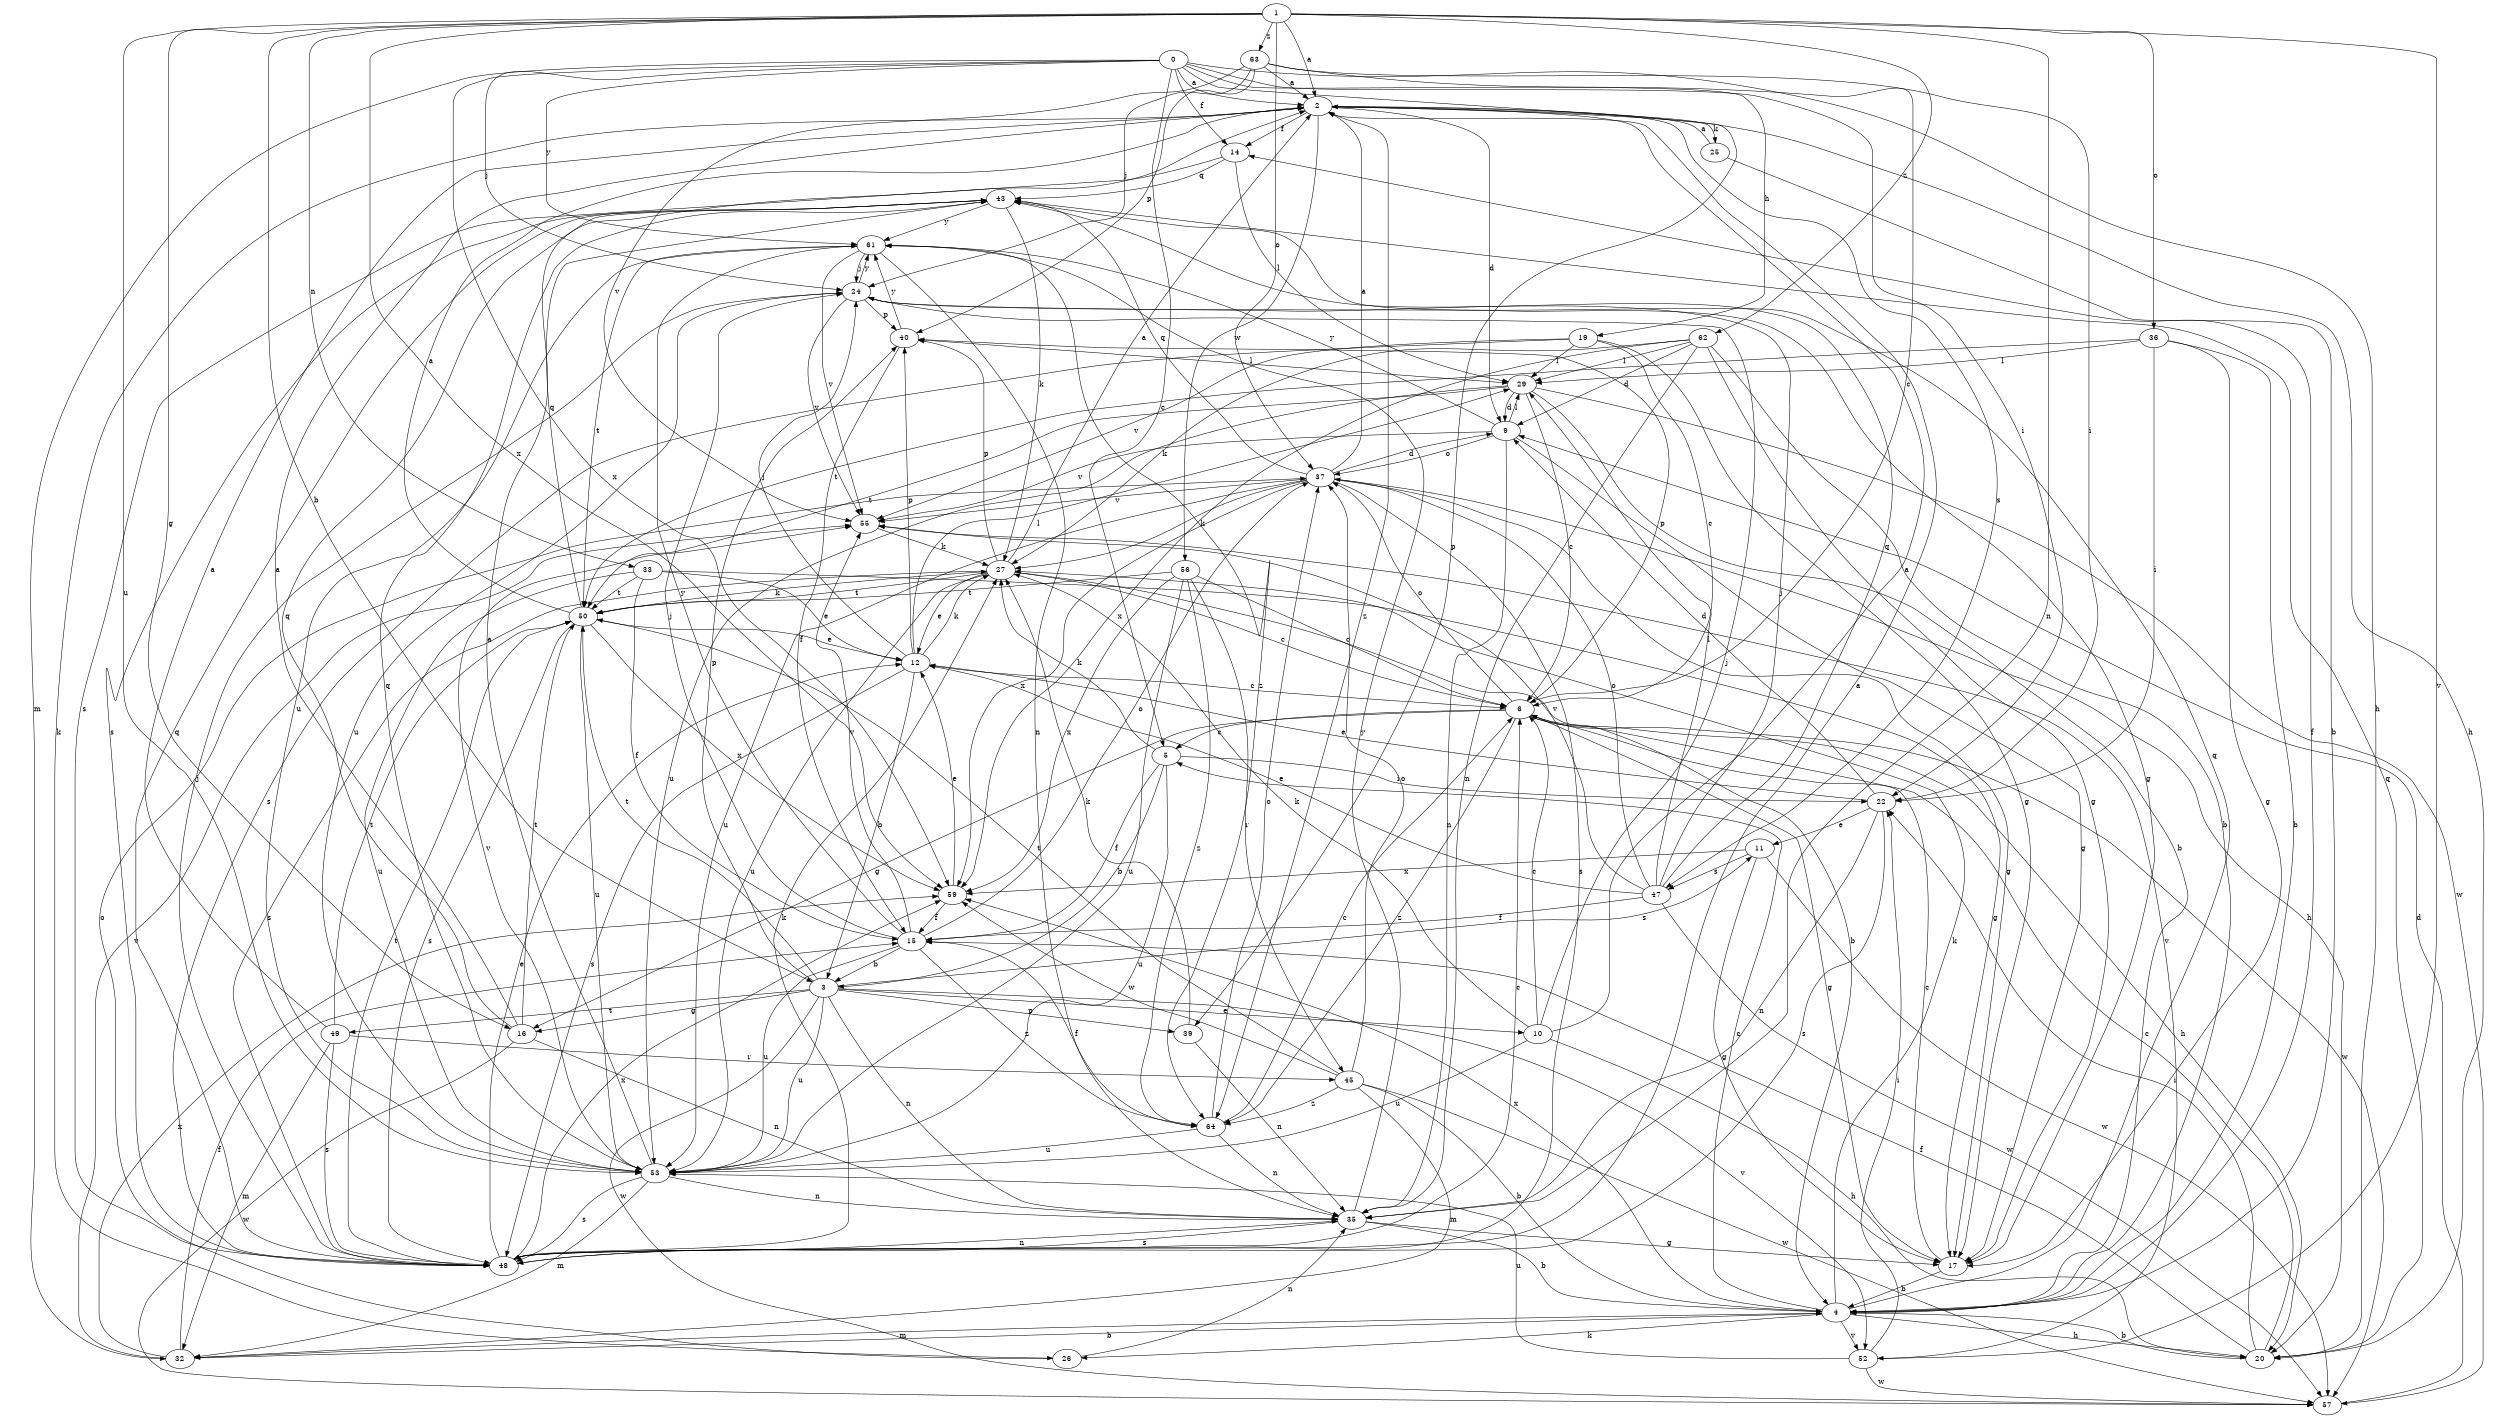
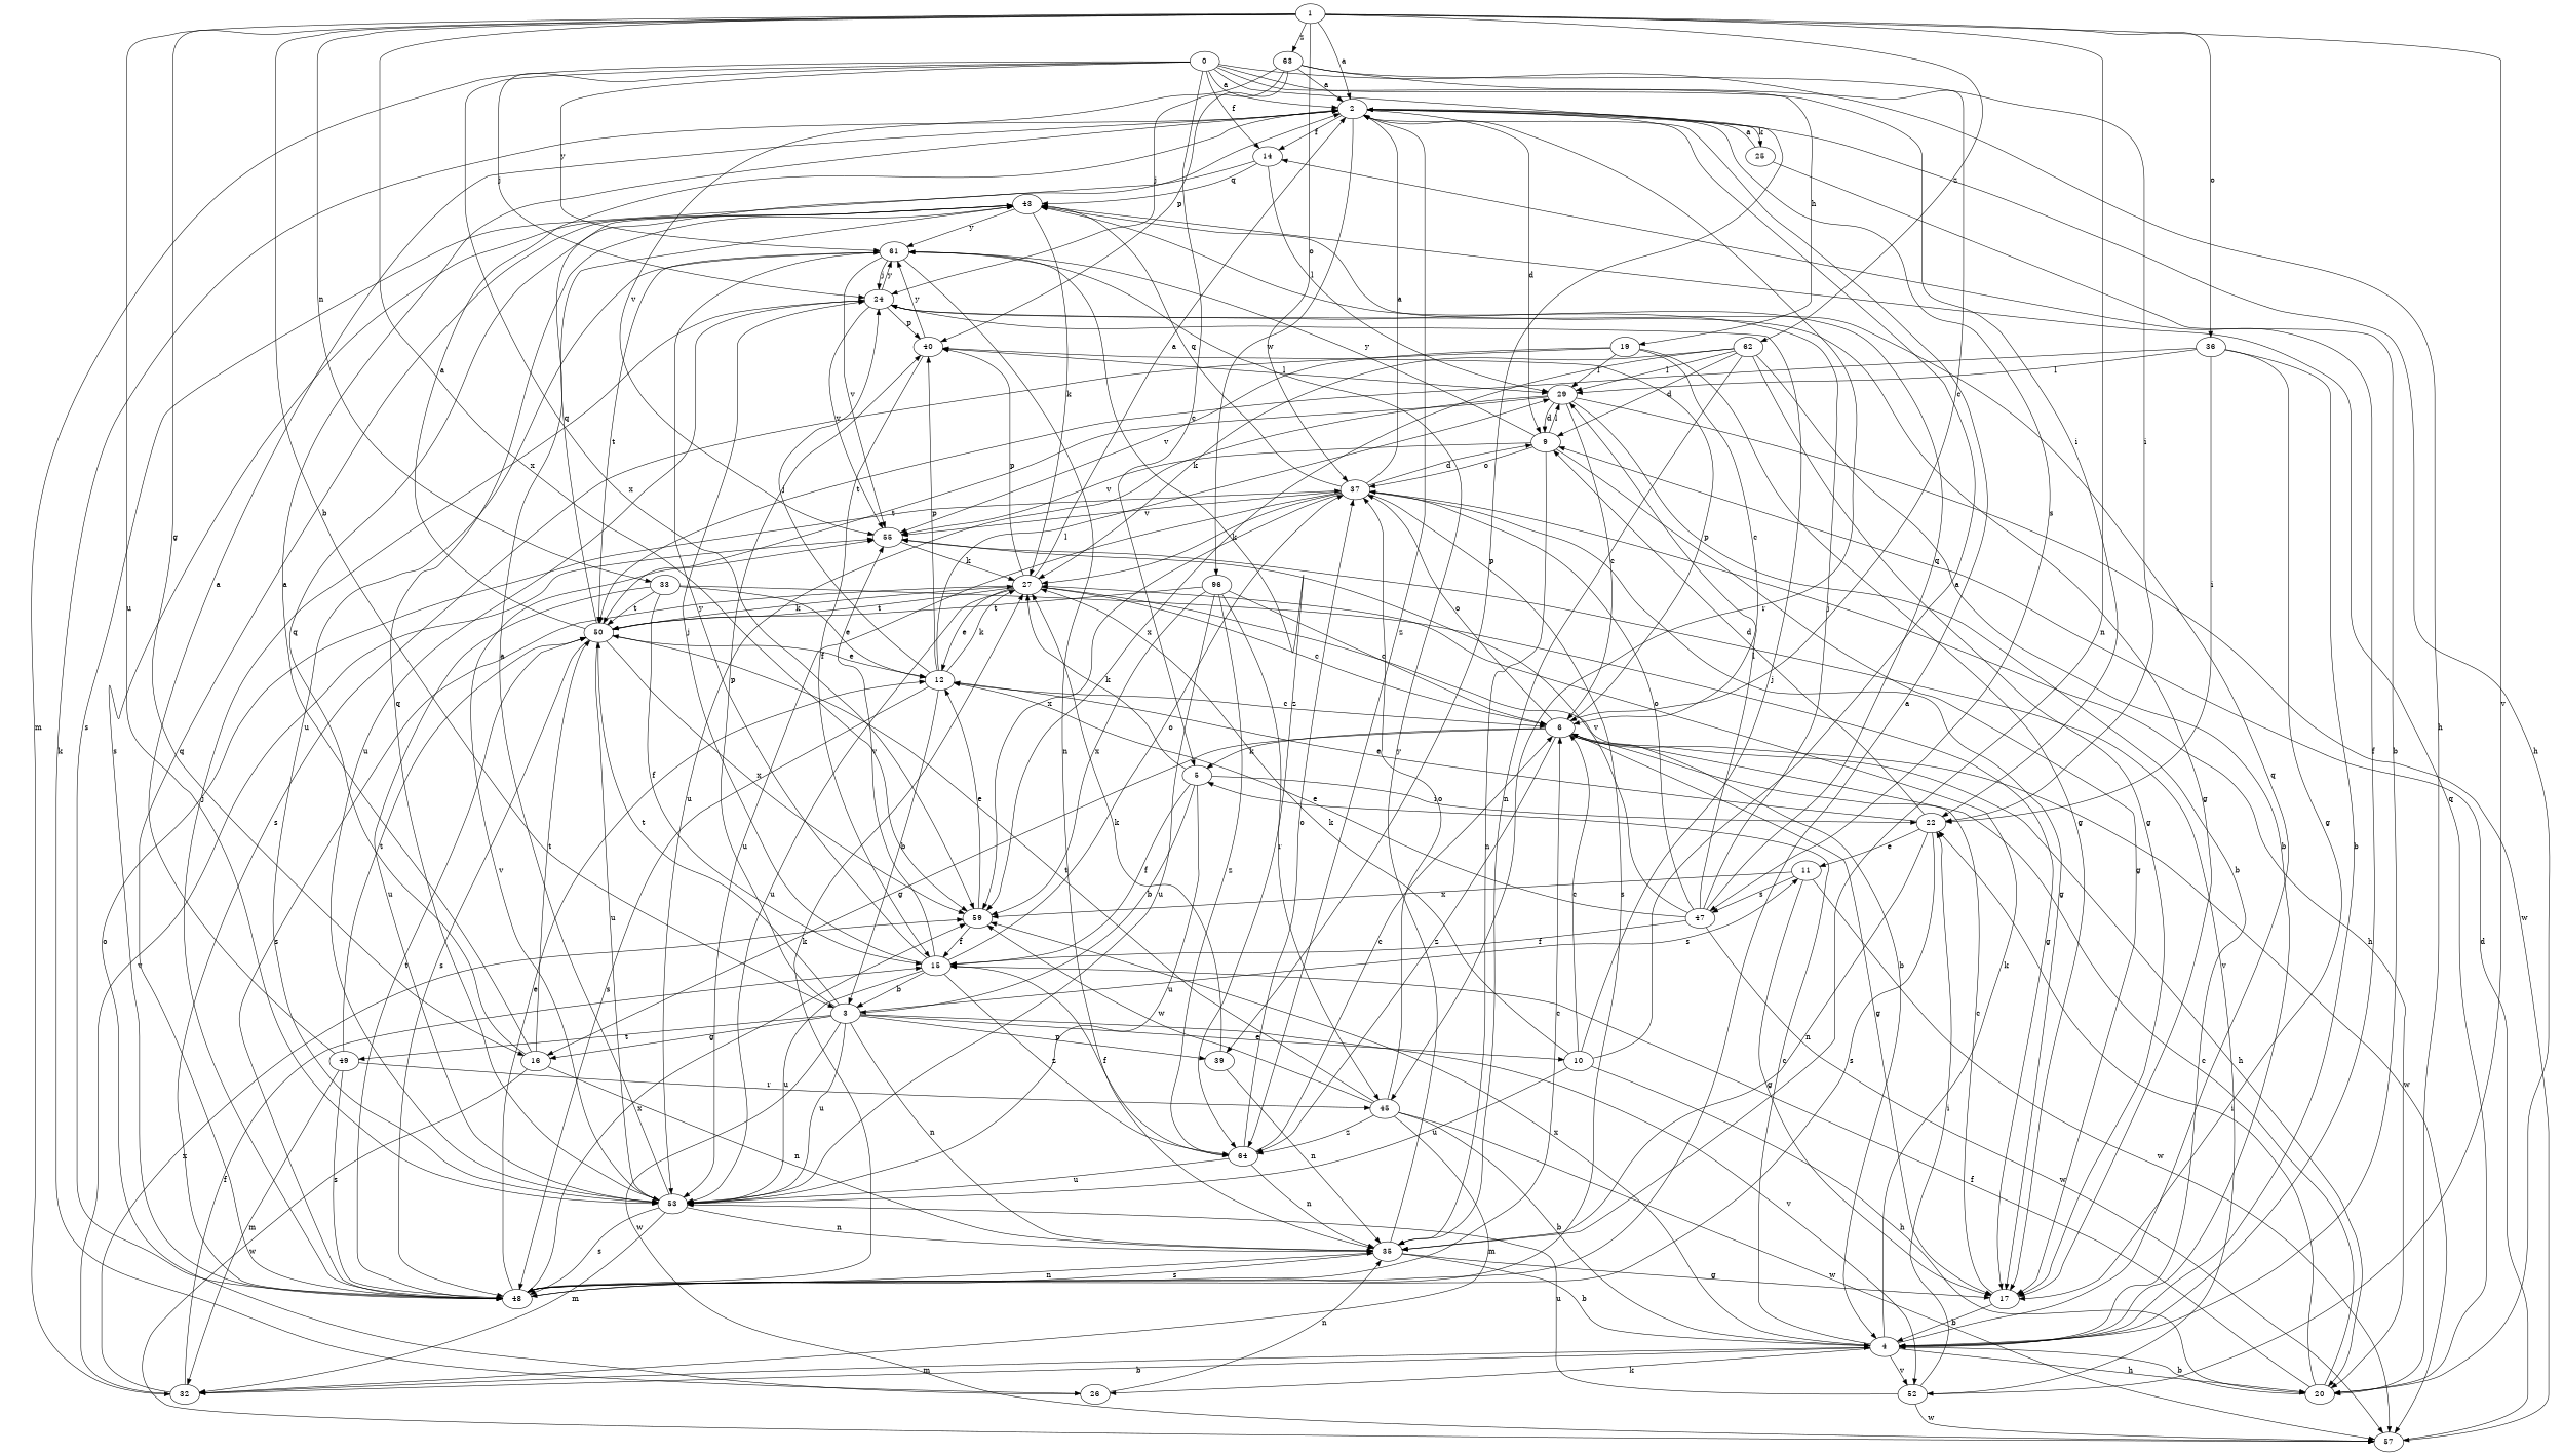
  strict digraph {
    0
    2
    5
    14
    19
    20
    22
    24
    32
    39
    59
    61
    9
    25
    26
    45
    47
-   56
+   56 [label=96]
    64
    3
    53
    27
    15
    43
    29
    48
    6
    17
    55
    4
    35
    11
    12
    40
    50
    1
    16
    33
    36
    37
    n41 [label=52]
    62
    63
    10
    49
    57
    0 -> 2 [label=a]
    0 -> 5 [label=c]
    0 -> 14 [label=f]
    0 -> 19 [label=h]
    0 -> 20 [label=h]
    0 -> 22 [label=i]
    0 -> 24 [label=j]
    0 -> 32 [label=m]
    0 -> 39 [label=p]
    0 -> 59 [label=x]
    0 -> 61 [label=y]
    2 -> 14 [label=f]
    2 -> 20 [label=h]
    2 -> 9 [label=d]
    2 -> 25 [label=k]
    2 -> 26 [label=k]
+   2 -> 45 [label=r]
    2 -> 47 [label=s]
    2 -> 56 [label=w]
    2 -> 64 [label=z]
    5 -> 22 [label=i]
    5 -> 3 [label=b]
    5 -> 53 [label=u]
    5 -> 27 [label=k]
    5 -> 15 [label=f]
    14 -> 43 [label=q]
    14 -> 29 [label=l]
    14 -> 48 [label=s]
    19 -> 29 [label=l]
    19 -> 48 [label=s]
    19 -> 6 [label=c]
    19 -> 17 [label=g]
    19 -> 55 [label=v]
    20 -> 22 [label=i]
    20 -> 15 [label=f]
    20 -> 43 [label=q]
    20 -> 6 [label=c]
    20 -> 4 [label=b]
    22 -> 9 [label=d]
    22 -> 48 [label=s]
    22 -> 35 [label=n]
    22 -> 11 [label=e]
    22 -> 12 [label=e]
    24 -> 61 [label=y]
    24 -> 53 [label=u]
    24 -> 17 [label=g]
    24 -> 55 [label=v]
    24 -> 40 [label=p]
    32 -> 59 [label=x]
    32 -> 15 [label=f]
    32 -> 55 [label=v]
    32 -> 4 [label=b]
    39 -> 27 [label=k]
    39 -> 35 [label=n]
    59 -> 15 [label=f]
    59 -> 12 [label=e]
    61 -> 24 [label=j]
    61 -> 64 [label=z]
    61 -> 53 [label=u]
    61 -> 55 [label=v]
    61 -> 35 [label=n]
    61 -> 50 [label=t]
    9 -> 61 [label=y]
    9 -> 29 [label=l]
    9 -> 17 [label=g]
    9 -> 55 [label=v]
    9 -> 35 [label=n]
    9 -> 37 [label=o]
    25 -> 2 [label=a]
    25 -> 4 [label=b]
    26 -> 35 [label=n]
    26 -> 37 [label=o]
    45 -> 32 [label=m]
    45 -> 59 [label=w]
    45 -> 64 [label=z]
    45 -> 4 [label=b]
    45 -> 50 [label=t]
    45 -> 37 [label=o]
    45 -> 57 [label=w]
    47 -> 24 [label=j]
    47 -> 15 [label=f]
    47 -> 43 [label=q]
    47 -> 29 [label=l]
    47 -> 55 [label=v]
    47 -> 12 [label=e]
    47 -> 37 [label=o]
    47 -> 57 [label=w]
    56 -> 59 [label=x]
    56 -> 45 [label=r]
    56 -> 64 [label=z]
    56 -> 53 [label=u]
    56 -> 6 [label=c]
    56 -> 50 [label=t]
    64 -> 53 [label=u]
    64 -> 15 [label=f]
    64 -> 6 [label=c]
    64 -> 35 [label=n]
    64 -> 37 [label=o]
    3 -> 39 [label=p]
    3 -> 53 [label=u]
    3 -> 35 [label=n]
    3 -> 11 [label=s]
    3 -> 40 [label=p]
    3 -> 50 [label=t]
    3 -> 16 [label=g]
    3 -> n41 [label=v]
    3 -> 10 [label=e]
    3 -> 49 [label=t]
    3 -> 57 [label=w]
    53 -> 2 [label=a]
    53 -> 32 [label=m]
    53 -> 43 [label=q]
    53 -> 48 [label=s]
    53 -> 55 [label=v]
    53 -> 35 [label=n]
    27 -> 2 [label=a]
    27 -> 53 [label=u]
    27 -> 48 [label=s]
    27 -> 6 [label=c]
    27 -> 4 [label=b]
    27 -> 12 [label=e]
    27 -> 40 [label=p]
    27 -> 50 [label=t]
    15 -> 24 [label=j]
    15 -> 61 [label=y]
    15 -> 64 [label=z]
    15 -> 3 [label=b]
    15 -> 53 [label=u]
    15 -> 55 [label=v]
    15 -> 37 [label=o]
    43 -> 61 [label=y]
    43 -> 27 [label=k]
    43 -> 48 [label=s]
    29 -> 9 [label=d]
    29 -> 53 [label=u]
    29 -> 6 [label=c]
    29 -> 4 [label=b]
    29 -> 50 [label=t]
    29 -> 57 [label=w]
    48 -> 2 [label=a]
    48 -> 24 [label=j]
    48 -> 59 [label=x]
    48 -> 27 [label=k]
    48 -> 43 [label=q]
    48 -> 6 [label=c]
    48 -> 35 [label=n]
    48 -> 12 [label=e]
    48 -> 50 [label=t]
-   6 -> 5 [label=c]
+   6 -> 5 [label=k]
    6 -> 20 [label=h]
    6 -> 64 [label=z]
    6 -> 17 [label=g]
    6 -> 40 [label=p]
    6 -> 16 [label=g]
    6 -> 37 [label=o]
    6 -> 57 [label=w]
    17 -> 6 [label=c]
    17 -> 4 [label=b]
    55 -> 27 [label=k]
    4 -> 5 [label=c]
    4 -> 14 [label=f]
    4 -> 20 [label=h]
    4 -> 32 [label=m]
    4 -> 59 [label=x]
    4 -> 26 [label=k]
    4 -> 27 [label=k]
    4 -> 43 [label=q]
    4 -> n41 [label=v]
    35 -> 61 [label=y]
    35 -> 48 [label=s]
    35 -> 17 [label=g]
    35 -> 4 [label=b]
    11 -> 59 [label=x]
    11 -> 47 [label=s]
    11 -> 17 [label=g]
    11 -> 57 [label=w]
    12 -> 24 [label=j]
    12 -> 3 [label=b]
    12 -> 27 [label=k]
    12 -> 29 [label=l]
    12 -> 48 [label=s]
    12 -> 6 [label=c]
    12 -> 40 [label=p]
    40 -> 61 [label=y]
    40 -> 15 [label=f]
    40 -> 29 [label=l]
    50 -> 2 [label=a]
    50 -> 59 [label=x]
    50 -> 53 [label=u]
    50 -> 27 [label=k]
    50 -> 43 [label=q]
    50 -> 48 [label=s]
    50 -> 12 [label=e]
    1 -> 2 [label=a]
    1 -> 59 [label=x]
    1 -> 3 [label=b]
    1 -> 53 [label=u]
    1 -> 35 [label=n]
    1 -> 16 [label=g]
    1 -> 33 [label=n]
    1 -> 36 [label=o]
    1 -> 37 [label=o]
    1 -> n41 [label=v]
    1 -> 62 [label=z]
    1 -> 63 [label=z]
    16 -> 2 [label=a]
    16 -> 43 [label=q]
    16 -> 35 [label=n]
    16 -> 50 [label=t]
    16 -> 57 [label=w]
    33 -> 53 [label=u]
    33 -> 15 [label=f]
    33 -> 17 [label=g]
    33 -> 12 [label=e]
    33 -> 50 [label=t]
    36 -> 22 [label=i]
    36 -> 29 [label=l]
    36 -> 17 [label=g]
    36 -> 4 [label=b]
    36 -> 50 [label=t]
    37 -> 2 [label=a]
    37 -> 20 [label=h]
    37 -> 59 [label=x]
    37 -> 9 [label=d]
    37 -> 53 [label=u]
    37 -> 27 [label=k]
    37 -> 43 [label=q]
    37 -> 48 [label=s]
    37 -> 17 [label=g]
    37 -> 55 [label=v]
    n41 -> 22 [label=i]
    n41 -> 53 [label=u]
    n41 -> 55 [label=v]
    n41 -> 57 [label=w]
    62 -> 59 [label=x]
    62 -> 9 [label=d]
    62 -> 27 [label=k]
    62 -> 29 [label=l]
    62 -> 17 [label=g]
    62 -> 4 [label=b]
    62 -> 35 [label=n]
    63 -> 2 [label=a]
    63 -> 22 [label=i]
    63 -> 24 [label=j]
    63 -> 6 [label=c]
    63 -> 55 [label=v]
    63 -> 40 [label=p]
    10 -> 2 [label=a]
    10 -> 20 [label=h]
    10 -> 24 [label=j]
    10 -> 53 [label=u]
    10 -> 27 [label=k]
    10 -> 6 [label=c]
    49 -> 2 [label=a]
    49 -> 32 [label=m]
    49 -> 45 [label=r]
    49 -> 48 [label=s]
    49 -> 50 [label=t]
    57 -> 9 [label=d]
  }
